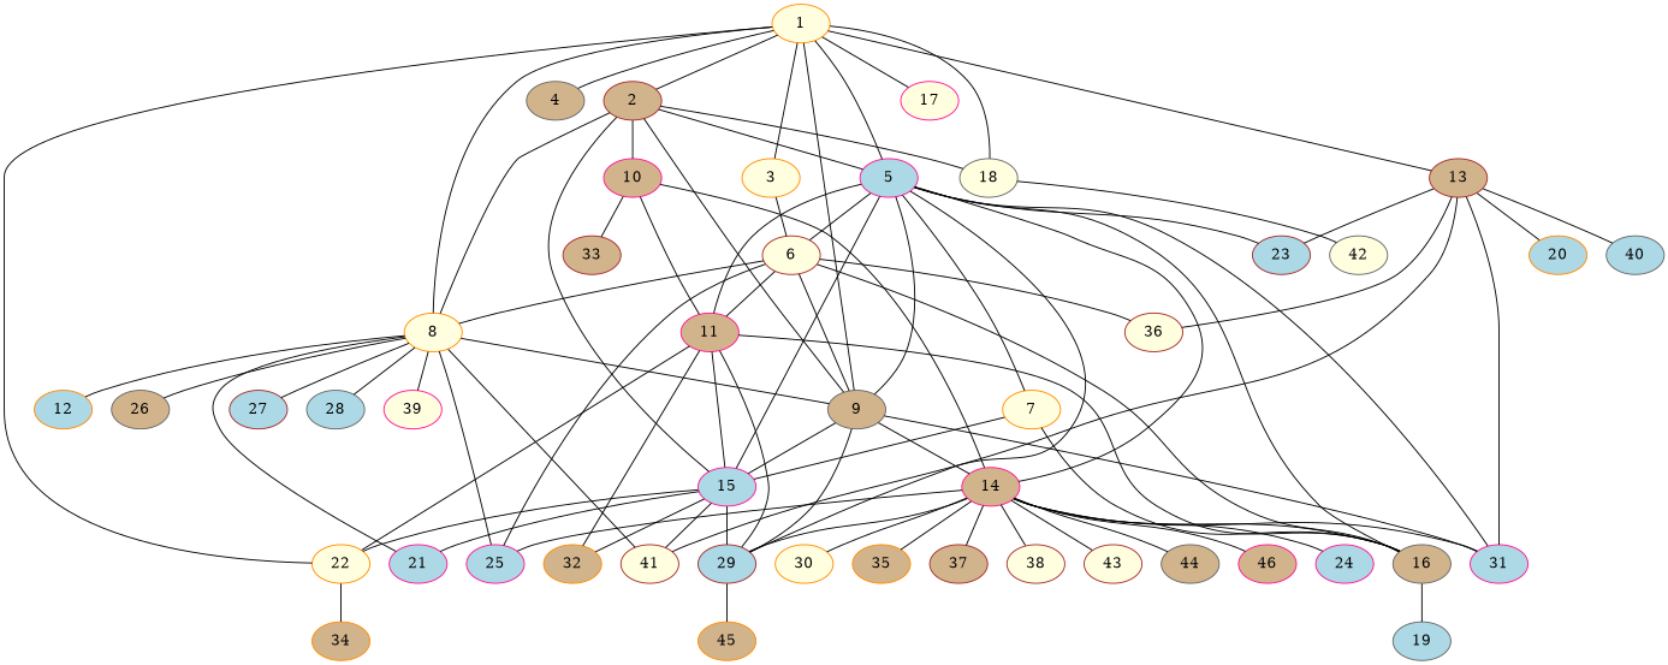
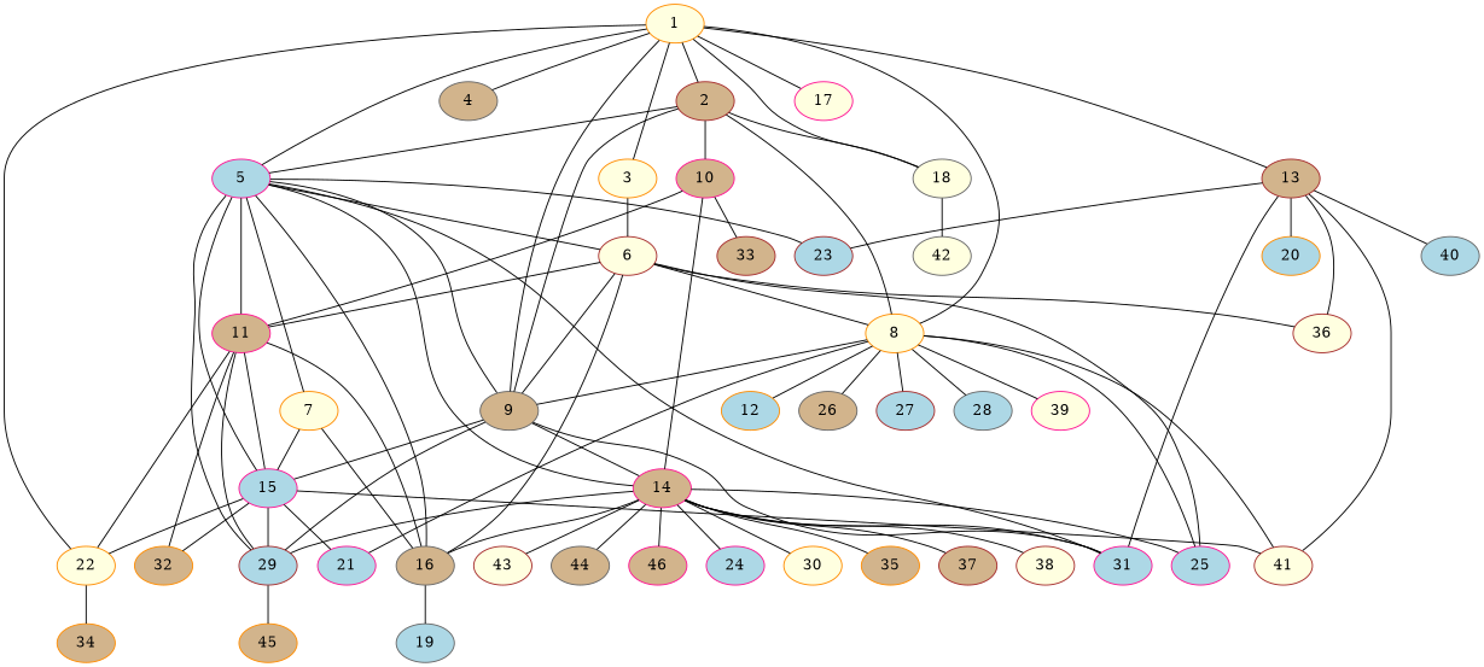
  graph {
    node [color=brown fillcolor=tan style=filled]
    edge [weight=1.0]
    2
    1 [color=darkorange fillcolor=lightyellow]
    3 [color=darkorange fillcolor=lightyellow]
    4 [color=gray40]
    5 [color=deeppink fillcolor=lightblue]
    8 [color=darkorange fillcolor=lightyellow]
    9 [color=gray40]
    13
    17 [color=deeppink fillcolor=lightyellow]
    18 [color=gray40 fillcolor=lightyellow]
    22 [color=darkorange fillcolor=lightyellow]
    10 [color=deeppink]
    15 [color=deeppink fillcolor=lightblue]
    6 [fillcolor=lightyellow]
    7 [color=darkorange fillcolor=lightyellow]
    11 [color=deeppink]
    14 [color=deeppink]
    16 [color=gray40]
    23 [fillcolor=lightblue]
    29 [fillcolor=lightblue]
    31 [color=deeppink fillcolor=lightblue]
    25 [color=deeppink fillcolor=lightblue]
    12 [color=darkorange fillcolor=lightblue]
    21 [color=deeppink fillcolor=lightblue]
    26 [color=gray40]
    27 [fillcolor=lightblue]
    28 [color=gray40 fillcolor=lightblue]
    39 [color=deeppink fillcolor=lightyellow]
    41 [fillcolor=lightyellow]
    20 [color=darkorange fillcolor=lightblue]
    36 [fillcolor=lightyellow]
    40 [color=gray40 fillcolor=lightblue]
    42 [color=gray40 fillcolor=lightyellow]
    34 [color=darkorange]
    33
    32 [color=darkorange]
    24 [color=deeppink fillcolor=lightblue]
    30 [color=darkorange fillcolor=lightyellow]
    35 [color=darkorange]
    37
    38 [fillcolor=lightyellow]
    43 [fillcolor=lightyellow]
    44 [color=gray40]
    46 [color=deeppink]
    19 [color=gray40 fillcolor=lightblue]
    45 [color=darkorange]
    2 -- 5
    2 -- 8
    2 -- 9
    2 -- 18
    2 -- 10 [weight=6.0]
-   2 -- 15
    1 -- 2
    1 -- 3
    1 -- 4
    1 -- 5
    1 -- 8
    1 -- 9
    1 -- 13
    1 -- 17
    1 -- 18
    1 -- 22
    3 -- 6 [weight=3.0]
    5 -- 9
    5 -- 15
    5 -- 6
    5 -- 7
    5 -- 11 [weight=9.0]
    5 -- 14
    5 -- 16
    5 -- 23 [weight=2.0]
    5 -- 29
    5 -- 31
    8 -- 9
    8 -- 25
    8 -- 12
    8 -- 21
    8 -- 26
    8 -- 27
    8 -- 28
    8 -- 39
    8 -- 41
    9 -- 15 [weight=5.0]
    9 -- 14
    9 -- 29
    9 -- 31
    13 -- 23
    13 -- 31
    13 -- 41
    13 -- 20
    13 -- 36
    13 -- 40
    18 -- 42
    22 -- 34
    10 -- 11
    10 -- 14
    10 -- 33
    15 -- 22 [weight=2.0]
    15 -- 29 [weight=2.0]
    15 -- 21
    15 -- 41
    15 -- 32
    6 -- 8
    6 -- 9
    6 -- 11
    6 -- 16
    6 -- 25
    6 -- 36
    7 -- 15
    7 -- 16
    11 -- 22
    11 -- 15
    11 -- 16 [weight=2.0]
    11 -- 29 [weight=2.0]
    11 -- 32 [weight=2.0]
    14 -- 16 [weight=2.0]
    14 -- 29
    14 -- 31
    14 -- 25
    14 -- 24
    14 -- 30
    14 -- 35
    14 -- 37
    14 -- 38
    14 -- 43
    14 -- 44
    14 -- 46
    16 -- 19
    29 -- 45
  }
